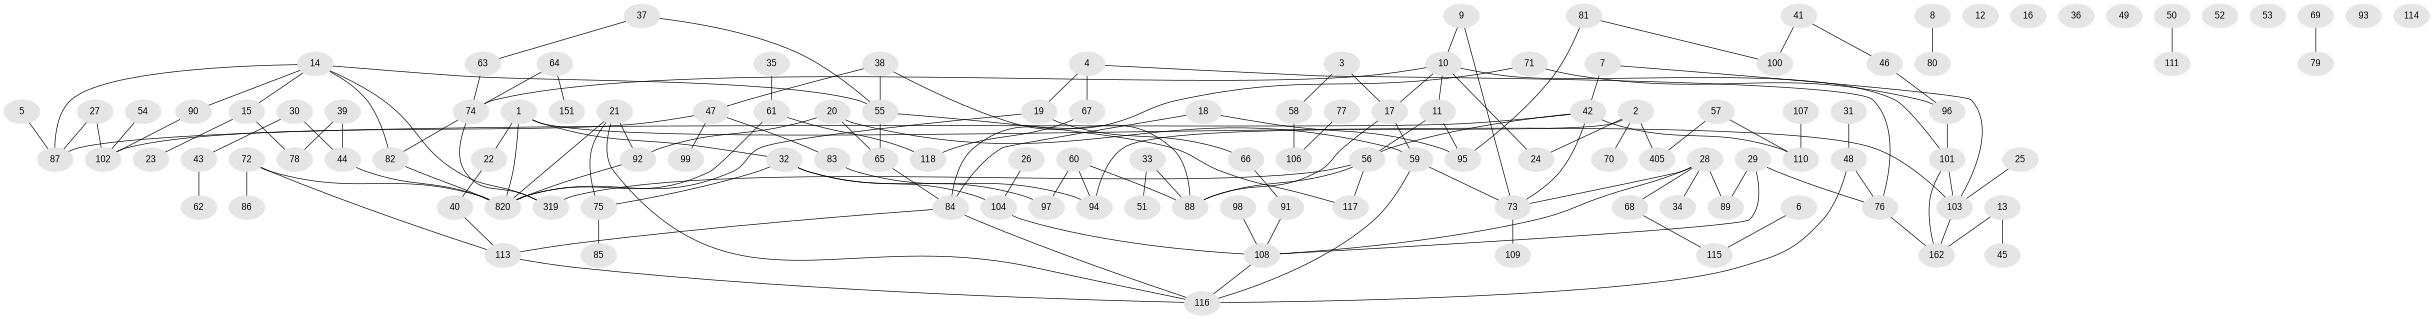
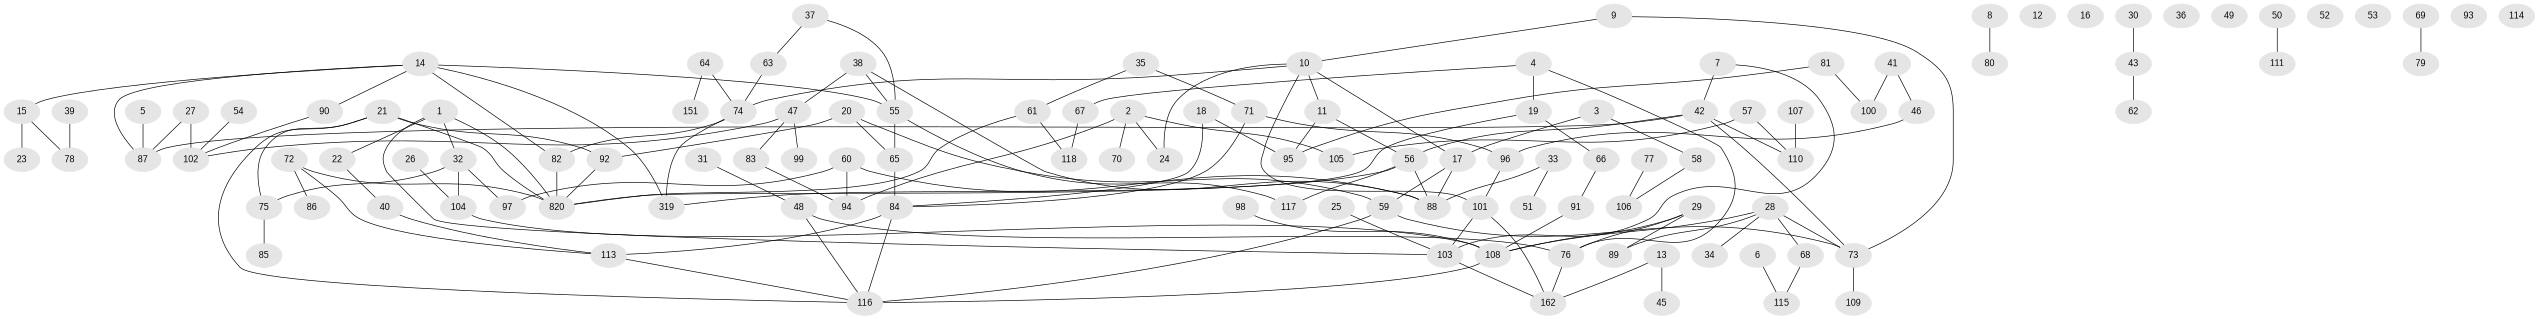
  graph {
    fontname="Liberation Sans"
    node [color=gray90 fontname="Liberation Sans" style=filled]
    edge [fontname="Liberation Sans"]
    1
    22
    32
    103
    n5 [label=820]
    40
    75
    104
    97
    n10 [label=162]
    2
    24
    70
    94
-   105 [label=405]
+   105
    3
    17
    58
    59
    88
    106
    4
    19
    67
    76
    66
    118
    5
    87
    6
    115
    7
    42
    73
    56
    110
    8
    80
    9
    10
    11
    74
    101
    109
    95
    82
    n47 [label=319]
    117
    12
    13
    45
    14
    15
    55
    90
    23
    78
    65
    102
    16
    116
    18
    84
    113
    91
    20
    92
    21
    85
    25
    26
    108
    27
    28
    34
    68
    89
    29
    30
    43
-   44
    62
    31
    48
    33
    51
    35
    61
    71
    96
    36
    37
    63
    38
    47
    83
    99
    39
    41
    46
    100
    49
    50
    111
    52
    53
    54
    57
    60
    64
    n111 [label=151]
    69
    79
    72
    86
    77
    81
    93
    98
    107
    114
    1 -- 22
    1 -- 32
    1 -- 103
    1 -- n5
    22 -- 40
    32 -- 75
    32 -- 104
    32 -- 97
    103 -- n10
    40 -- 113
    75 -- 85
    104 -- 108
    2 -- 24
    2 -- 70
    2 -- 94
    2 -- 105
    3 -- 17
    3 -- 58
    17 -- 59
    17 -- 88
    58 -- 106
    59 -- 73
    59 -- 116
    4 -- 19
    4 -- 67
    4 -- 76
    19 -- n5
    19 -- 66
    67 -- 118
    76 -- n10
    66 -- 91
    5 -- 87
    6 -- 115
    7 -- 103
    7 -- 42
    42 -- 87
    42 -- 73
    42 -- 56
    42 -- 110
    73 -- 109
    56 -- 88
    56 -- n47
    56 -- 117
    8 -- 80
    9 -- 73
    9 -- 10
    10 -- 24
    10 -- 17
    10 -- 11
    10 -- 74
    10 -- 101
    11 -- 56
    11 -- 95
    74 -- 82
    74 -- n47
    101 -- 103
    101 -- n10
    82 -- n5
    13 -- n10
    13 -- 45
    14 -- 87
    14 -- 82
    14 -- n47
    14 -- 15
    14 -- 55
    14 -- 90
    15 -- 23
    15 -- 78
    55 -- 117
    55 -- 65
    90 -- 102
    65 -- 84
    18 -- 95
    18 -- 84
    84 -- 116
    84 -- 113
    113 -- 116
    91 -- 108
    20 -- 59
    20 -- 65
    20 -- 92
    92 -- n5
    21 -- n5
    21 -- 75
    21 -- 116
    21 -- 92
    25 -- 103
    26 -- 104
    108 -- 116
    27 -- 87
    27 -- 102
    28 -- 73
    28 -- 108
    28 -- 34
    28 -- 68
    28 -- 89
    68 -- 115
    29 -- 76
    29 -- 108
    29 -- 89
    30 -- 43
-   30 -- 44
    43 -- 62
-   44 -- n5
    31 -- 48
    48 -- 76
    48 -- 116
    33 -- 88
    33 -- 51
    35 -- 61
+   35 -- 71
    61 -- n5
    61 -- 118
    71 -- 84
    71 -- 96
    96 -- 101
    37 -- 55
    37 -- 63
    63 -- 74
    38 -- 88
    38 -- 55
    38 -- 47
    47 -- 102
    47 -- 83
    47 -- 99
    83 -- 94
    39 -- 78
-   39 -- 44
    41 -- 46
    41 -- 100
    46 -- 96
    50 -- 111
    54 -- 102
    57 -- 105
    57 -- 110
    60 -- 97
    60 -- 94
    60 -- 88
    64 -- 74
    64 -- n111
    69 -- 79
    72 -- n5
    72 -- 113
    72 -- 86
    77 -- 106
    81 -- 95
    81 -- 100
    98 -- 108
    107 -- 110
  }
